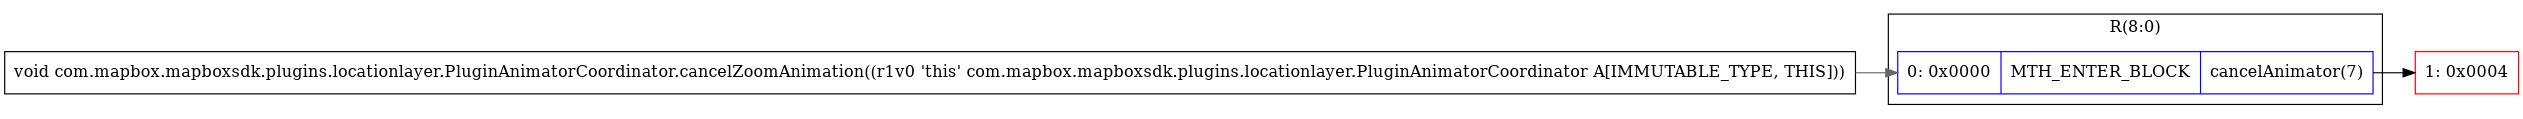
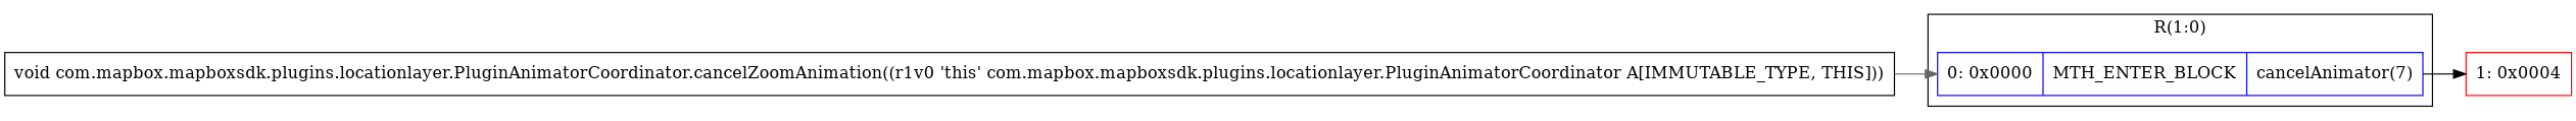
  digraph {
    rankdir=LR
    node [shape=record]
    n1 [color=blue label="{0\:\ 0x0000|MTH_ENTER_BLOCK\l|cancelAnimator(7)\l}"]
    n2 [color=red label="{1\:\ 0x0004}"]
    n3 [label="{void com.mapbox.mapboxsdk.plugins.locationlayer.PluginAnimatorCoordinator.cancelZoomAnimation((r1v0 'this' com.mapbox.mapboxsdk.plugins.locationlayer.PluginAnimatorCoordinator A[IMMUTABLE_TYPE, THIS])) }"]
    subgraph cluster_1 {
-     label="R(8:0)"
+     label="R(1:0)"
      n1
    }
    n1 -> n2 [color=black]
    n3 -> n1 [color=gray40]
  }
